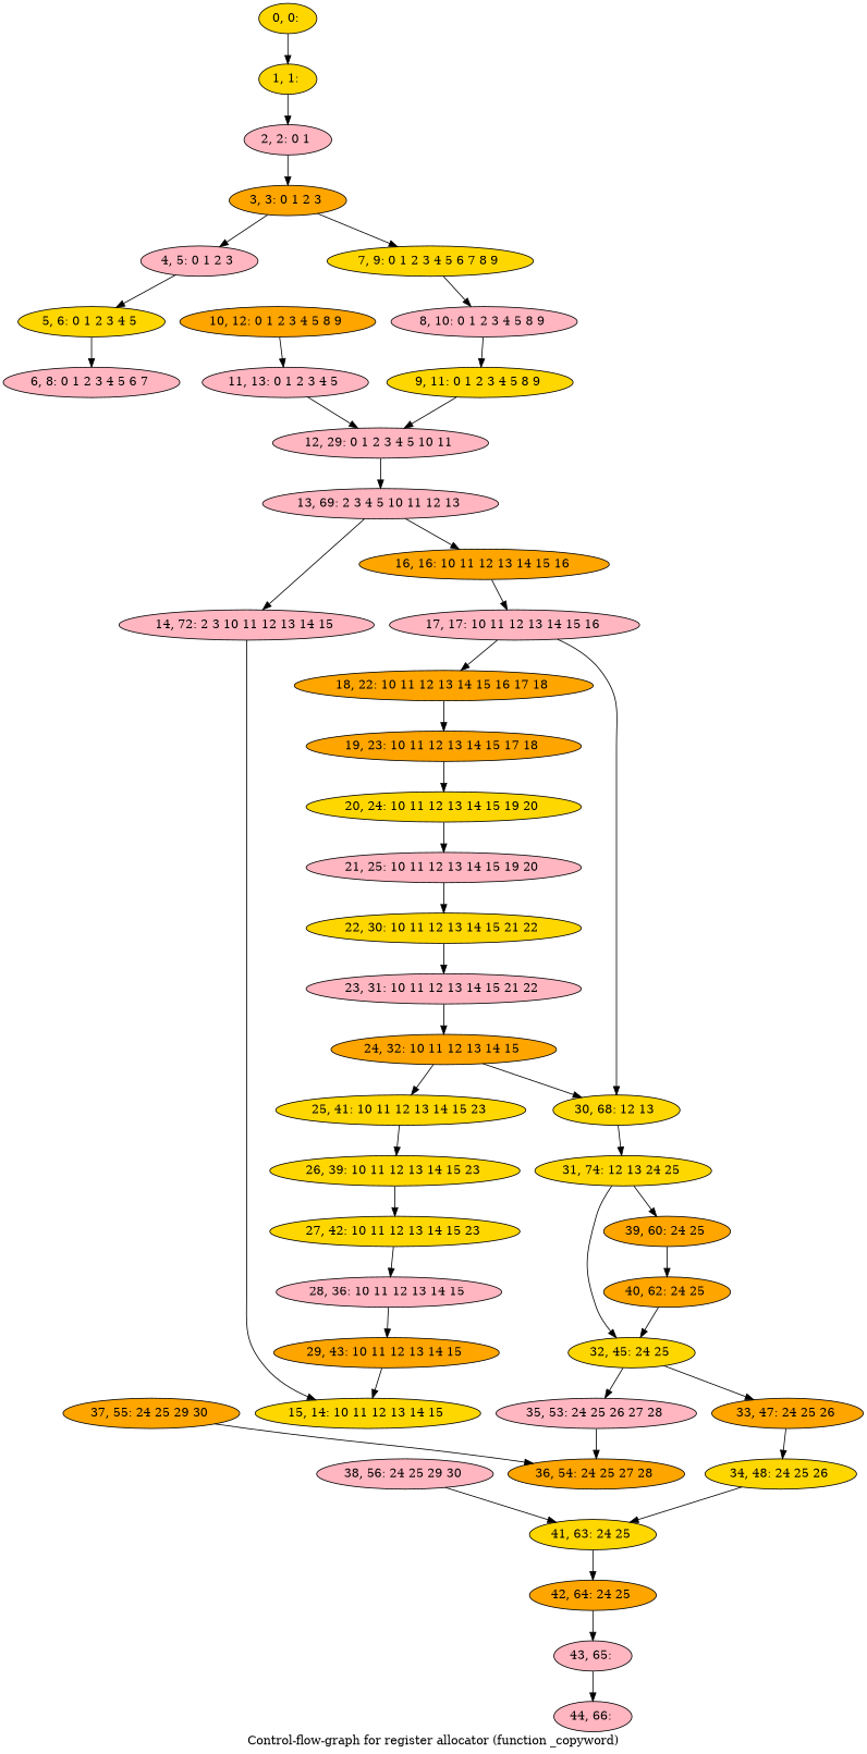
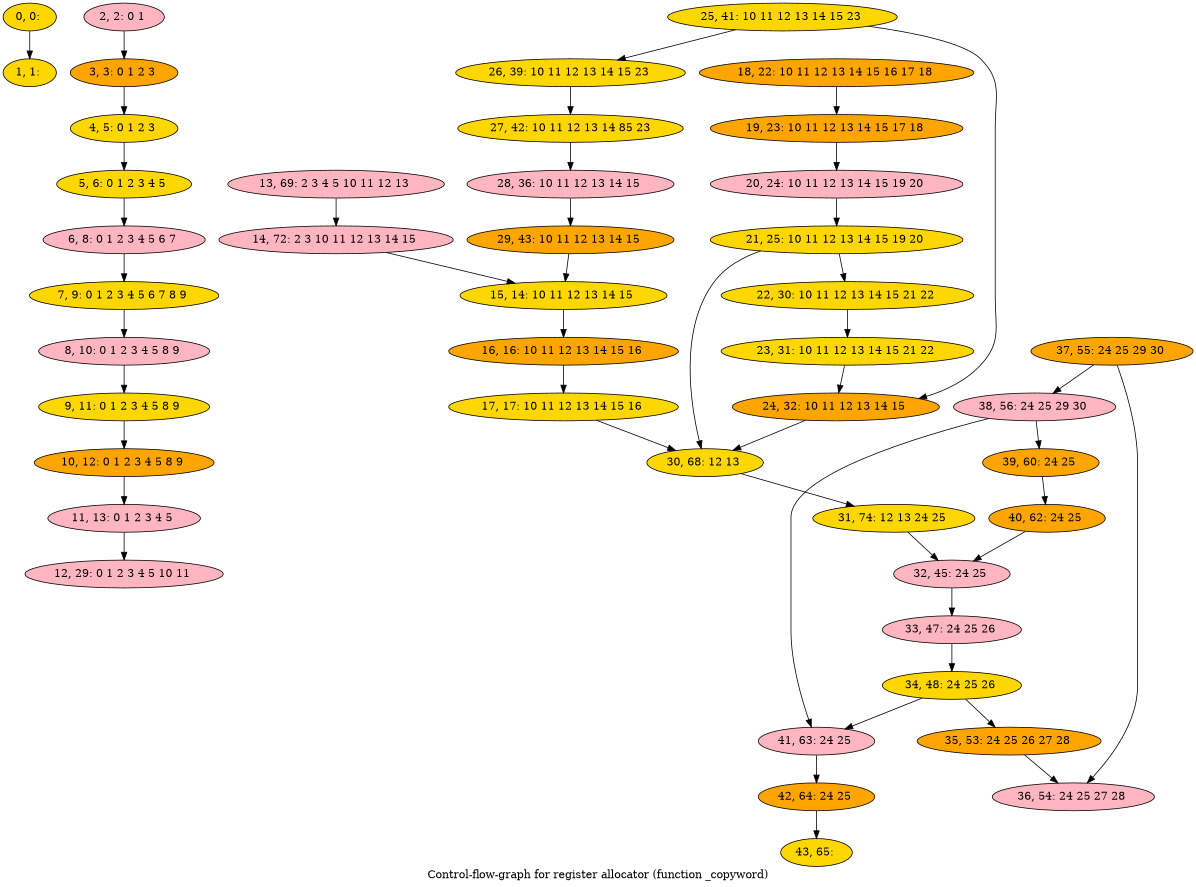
  digraph {
    label="Control-flow-graph for register allocator (function _copyword)"
    node [fillcolor=gold style=filled]
    n1 [label="0, 0: "]
    n2 [label="1, 1: "]
    n3 [fillcolor=lightpink label="2, 2: 0 1 "]
    n4 [fillcolor=orange label="3, 3: 0 1 2 3 "]
-   n5 [fillcolor=lightpink label="4, 5: 0 1 2 3 "]
+   n5 [label="4, 5: 0 1 2 3 "]
    n6 [label="5, 6: 0 1 2 3 4 5 "]
    n7 [fillcolor=lightpink label="6, 8: 0 1 2 3 4 5 6 7 "]
    n8 [label="7, 9: 0 1 2 3 4 5 6 7 8 9 "]
    n9 [fillcolor=lightpink label="8, 10: 0 1 2 3 4 5 8 9 "]
    n10 [label="9, 11: 0 1 2 3 4 5 8 9 "]
    n11 [fillcolor=orange label="10, 12: 0 1 2 3 4 5 8 9 "]
    n12 [fillcolor=lightpink label="11, 13: 0 1 2 3 4 5 "]
    n13 [fillcolor=lightpink label="12, 29: 0 1 2 3 4 5 10 11 "]
    n14 [fillcolor=lightpink label="13, 69: 2 3 4 5 10 11 12 13 "]
    n15 [fillcolor=lightpink label="14, 72: 2 3 10 11 12 13 14 15 "]
    n16 [label="15, 14: 10 11 12 13 14 15 "]
    n17 [fillcolor=orange label="16, 16: 10 11 12 13 14 15 16 "]
-   n18 [fillcolor=lightpink label="17, 17: 10 11 12 13 14 15 16 "]
+   n18 [label="17, 17: 10 11 12 13 14 15 16 "]
    n19 [fillcolor=orange label="18, 22: 10 11 12 13 14 15 16 17 18 "]
    n20 [label="30, 68: 12 13 "]
    n21 [fillcolor=orange label="19, 23: 10 11 12 13 14 15 17 18 "]
    n22 [label="31, 74: 12 13 24 25 "]
-   n23 [label="20, 24: 10 11 12 13 14 15 19 20 "]
-   n24 [fillcolor=lightpink label="21, 25: 10 11 12 13 14 15 19 20 "]
+   n23 [fillcolor=lightpink label="20, 24: 10 11 12 13 14 15 19 20 "]
+   n24 [label="21, 25: 10 11 12 13 14 15 19 20 "]
    n25 [label="22, 30: 10 11 12 13 14 15 21 22 "]
-   n26 [fillcolor=lightpink label="23, 31: 10 11 12 13 14 15 21 22 "]
+   n26 [label="23, 31: 10 11 12 13 14 15 21 22 "]
    n27 [fillcolor=orange label="24, 32: 10 11 12 13 14 15 "]
    n28 [label="25, 41: 10 11 12 13 14 15 23 "]
    n29 [label="26, 39: 10 11 12 13 14 15 23 "]
-   n30 [label="27, 42: 10 11 12 13 14 15 23 "]
+   n30 [label="27, 42: 10 11 12 13 14 85 23"]
    n31 [fillcolor=lightpink label="28, 36: 10 11 12 13 14 15 "]
    n32 [fillcolor=orange label="29, 43: 10 11 12 13 14 15 "]
-   n33 [label="32, 45: 24 25 "]
-   n34 [fillcolor=orange label="33, 47: 24 25 26 "]
+   n33 [fillcolor=lightpink label="32, 45: 24 25 "]
+   n34 [fillcolor=lightpink label="33, 47: 24 25 26 "]
    n35 [label="34, 48: 24 25 26 "]
-   n36 [fillcolor=lightpink label="35, 53: 24 25 26 27 28 "]
-   n37 [label="41, 63: 24 25 "]
-   n38 [fillcolor=orange label="36, 54: 24 25 27 28 "]
+   n36 [fillcolor=orange label="35, 53: 24 25 26 27 28 "]
+   n37 [fillcolor=lightpink label="41, 63: 24 25 "]
+   n38 [fillcolor=lightpink label="36, 54: 24 25 27 28 "]
    n39 [fillcolor=orange label="42, 64: 24 25 "]
    n40 [fillcolor=orange label="37, 55: 24 25 29 30 "]
    n41 [fillcolor=lightpink label="38, 56: 24 25 29 30 "]
    n42 [fillcolor=orange label="39, 60: 24 25 "]
    n43 [fillcolor=orange label="40, 62: 24 25 "]
-   n44 [fillcolor=lightpink label="43, 65: "]
-   n45 [fillcolor=lightpink label="44, 66: "]
+   n44 [label="43, 65: "]
    n1 -> n2
-   n2 -> n3
    n3 -> n4
    n4 -> n5
    n5 -> n6
    n6 -> n7
-   n4 -> n8
+   n7 -> n8
    n8 -> n9
    n9 -> n10
-   n10 -> n13
+   n10 -> n11
    n11 -> n12
    n12 -> n13
-   n13 -> n14
    n14 -> n15
    n15 -> n16
-   n14 -> n17
+   n16 -> n17
    n17 -> n18
-   n18 -> n19
    n18 -> n20
    n19 -> n21
    n20 -> n22
    n21 -> n23
    n22 -> n33
    n23 -> n24
+   n24 -> n20
    n24 -> n25
    n25 -> n26
    n26 -> n27
    n27 -> n20
-   n27 -> n28
+   n28 -> n27
    n28 -> n29
    n29 -> n30
    n30 -> n31
    n31 -> n32
    n32 -> n16
    n33 -> n34
    n34 -> n35
-   n33 -> n36
+   n35 -> n36
    n35 -> n37
    n36 -> n38
    n37 -> n39
    n39 -> n44
    n40 -> n38
+   n40 -> n41
    n41 -> n37
-   n22 -> n42
+   n41 -> n42
    n42 -> n43
    n43 -> n33
-   n44 -> n45
  }
